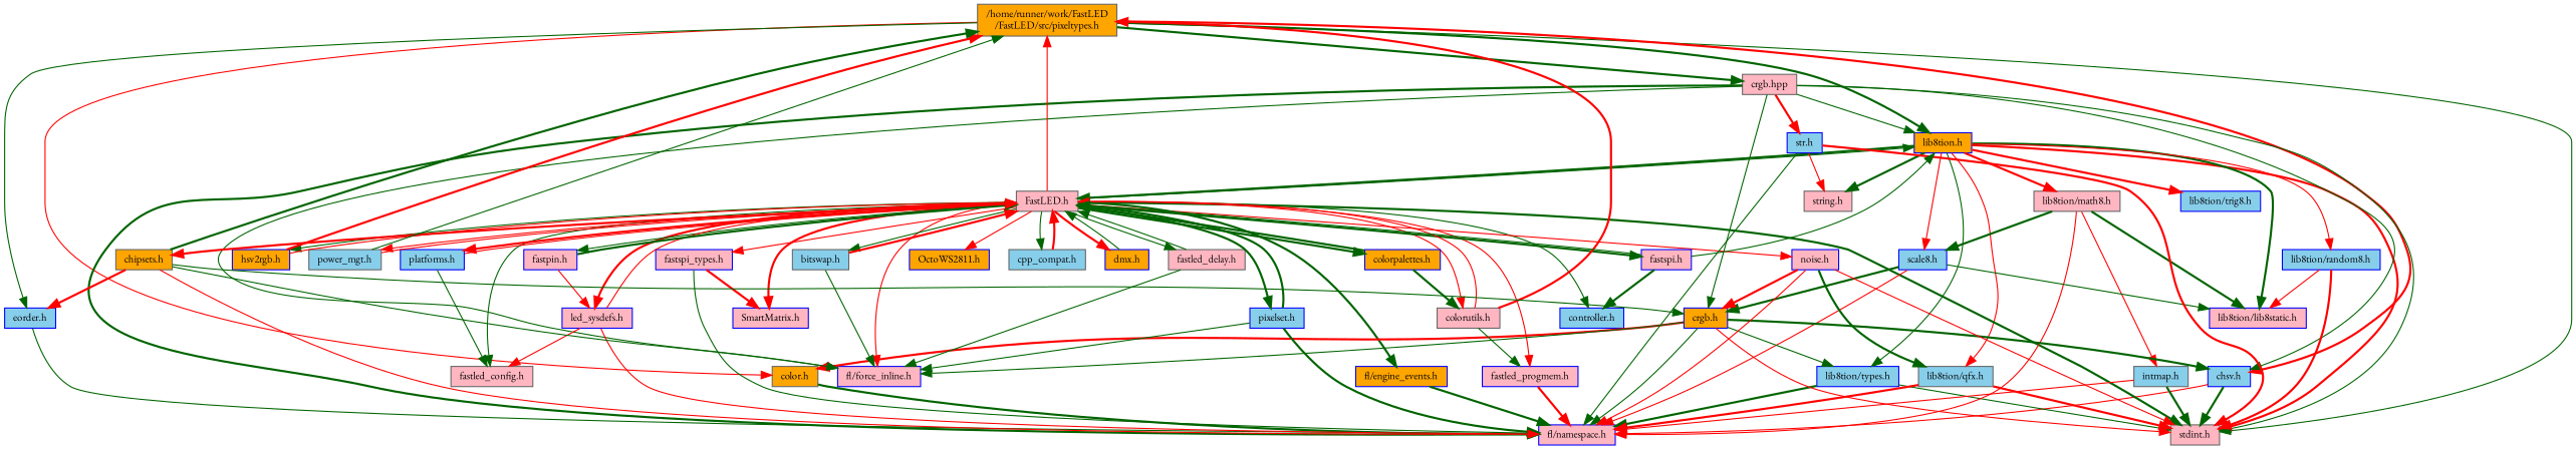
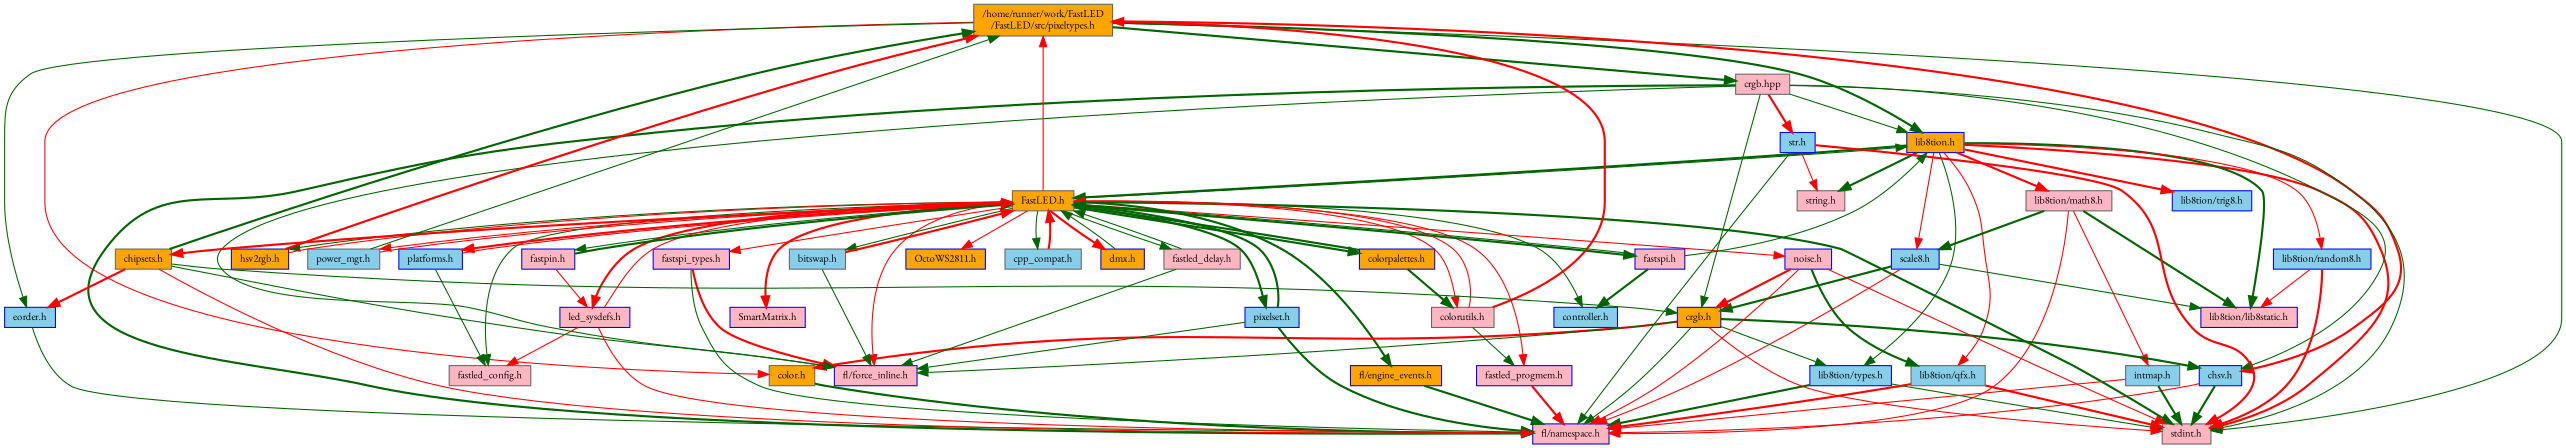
  digraph {
    fontname="EB Garamond"
    node [color=blue fillcolor=lightpink fontname="EB Garamond" fontsize=10 shape=box style=filled]
    edge [color=darkgreen fontname="EB Garamond" fontsize=10 labelfontname=Helvetica labelfontsize=10 style=solid]
    n1 [color=gray40 fillcolor=orange fontcolor=black height=0.2 label="/home/runner/work/FastLED\l/FastLED/src/pixeltypes.h" width=0.4]
    n2 [color=gray40 height=0.2 label="stdint.h" width=0.4]
    n3 [fillcolor=orange height=0.2 label="lib8tion.h" width=0.4]
    n4 [fillcolor=skyblue height=0.2 label="chsv.h" width=0.4]
    n5 [color=gray40 fillcolor=orange height=0.2 label="color.h" width=0.4]
    n6 [fillcolor=skyblue height=0.2 label="eorder.h" width=0.4]
    n7 [color=gray40 height=0.2 label="crgb.hpp" width=0.4]
-   n8 [color=gray40 height=0.2 label="FastLED.h" width=0.4]
+   n8 [color=gray40 fillcolor=orange height=0.2 label="FastLED.h" width=0.4]
    n9 [fillcolor=skyblue height=0.2 label="lib8tion/types.h" width=0.4]
    n10 [color=gray40 fillcolor=skyblue height=0.2 label="lib8tion/qfx.h" width=0.4]
    n11 [height=0.2 label="lib8tion/lib8static.h" width=0.4]
    n12 [color=gray40 height=0.2 label="string.h" width=0.4]
    n13 [color=gray40 height=0.2 label="lib8tion/math8.h" width=0.4]
    n14 [fillcolor=skyblue height=0.2 label="scale8.h" width=0.4]
    n15 [fillcolor=skyblue height=0.2 label="lib8tion/random8.h" width=0.4]
    n16 [fillcolor=skyblue height=0.2 label="lib8tion/trig8.h" width=0.4]
    n17 [height=0.2 label="fl/namespace.h" width=0.4]
    n18 [height=0.2 label="fl/force_inline.h" width=0.4]
    n19 [fillcolor=orange height=0.2 label="crgb.h" width=0.4]
    n20 [fillcolor=skyblue height=0.2 label="str.h" width=0.4]
    n21 [height=0.2 label="SmartMatrix.h" width=0.4]
    n22 [fillcolor=orange height=0.2 label="OctoWS2811.h" width=0.4]
    n23 [color=gray40 fillcolor=skyblue height=0.2 label="cpp_compat.h" width=0.4]
    n24 [color=gray40 height=0.2 label="fastled_config.h" width=0.4]
    n25 [height=0.2 label="led_sysdefs.h" width=0.4]
    n26 [color=gray40 height=0.2 label="fastled_delay.h" width=0.4]
    n27 [color=gray40 fillcolor=skyblue height=0.2 label="bitswap.h" width=0.4]
    n28 [fillcolor=skyblue height=0.2 label="controller.h" width=0.4]
    n29 [height=0.2 label="fastpin.h" width=0.4]
    n30 [height=0.2 label="fastspi_types.h" width=0.4]
    n31 [fillcolor=orange height=0.2 label="dmx.h" width=0.4]
    n32 [fillcolor=skyblue height=0.2 label="platforms.h" width=0.4]
    n33 [height=0.2 label="fastled_progmem.h" width=0.4]
    n34 [fillcolor=orange height=0.2 label="hsv2rgb.h" width=0.4]
    n35 [color=gray40 height=0.2 label="colorutils.h" width=0.4]
    n36 [fillcolor=skyblue height=0.2 label="pixelset.h" width=0.4]
    n37 [fillcolor=orange height=0.2 label="colorpalettes.h" width=0.4]
    n38 [height=0.2 label="noise.h" width=0.4]
    n39 [color=gray40 fillcolor=skyblue height=0.2 label="power_mgt.h" width=0.4]
    n40 [height=0.2 label="fastspi.h" width=0.4]
    n41 [color=gray40 fillcolor=orange height=0.2 label="chipsets.h" width=0.4]
    n42 [fillcolor=orange height=0.2 label="fl/engine_events.h" width=0.4]
    n43 [color=gray40 fillcolor=skyblue height=0.2 label="intmap.h" width=0.4]
    n1 -> n2
    n1 -> n3 [style=bold]
    n1 -> n4 [color=red style=bold]
    n1 -> n5 [color=red]
    n1 -> n6
    n1 -> n7 [style=bold]
    n3 -> n2 [color=red style=bold]
    n3 -> n8 [style=bold]
    n3 -> n9
    n3 -> n10 [color=red]
    n3 -> n11 [style=bold]
    n3 -> n12 [style=bold]
    n3 -> n13 [color=red style=bold]
    n3 -> n14 [color=red]
    n3 -> n15 [color=red]
    n3 -> n16 [color=red style=bold]
    n4 -> n2 [style=bold]
    n4 -> n17 [color=red]
    n5 -> n17 [style=bold]
    n6 -> n17
    n7 -> n2
    n7 -> n3
    n7 -> n4
    n7 -> n17 [style=bold]
    n7 -> n18
    n7 -> n19
    n7 -> n20 [color=red style=bold]
    n8 -> n1 [color=red]
    n8 -> n2 [style=bold]
    n8 -> n3
    n8 -> n18 [color=red]
    n8 -> n21 [color=red style=bold]
    n8 -> n22 [color=red]
    n8 -> n23
    n8 -> n24
    n8 -> n25 [color=red style=bold]
    n8 -> n26
    n8 -> n27
    n8 -> n28
    n8 -> n29
    n8 -> n30 [color=red]
    n8 -> n31 [color=red style=bold]
    n8 -> n32 [color=red style=bold]
    n8 -> n33 [color=red]
    n8 -> n34
    n8 -> n35 [color=red]
    n8 -> n36 [style=bold]
    n8 -> n37 [style=bold]
    n8 -> n38 [color=red]
    n8 -> n39 [color=red]
    n8 -> n40 [style=bold]
    n8 -> n41 [color=red style=bold]
    n8 -> n42 [style=bold]
    n9 -> n2
    n9 -> n17 [style=bold]
    n10 -> n2 [color=red style=bold]
    n10 -> n17 [color=red style=bold]
    n13 -> n11 [style=bold]
    n13 -> n14 [style=bold]
    n13 -> n17 [color=red]
    n13 -> n43 [color=red]
    n14 -> n11
    n14 -> n17 [color=red]
    n14 -> n19 [style=bold]
    n15 -> n2 [color=red style=bold]
    n15 -> n11 [color=red]
    n19 -> n2 [color=red]
    n19 -> n4 [style=bold]
    n19 -> n5 [color=red style=bold]
    n19 -> n9
    n19 -> n17
    n19 -> n18
    n20 -> n2 [color=red style=bold]
    n20 -> n12 [color=red]
    n20 -> n17
    n23 -> n8 [color=red style=bold]
    n25 -> n8 [color=red]
    n25 -> n17 [color=red]
    n25 -> n24 [color=red]
    n26 -> n8
    n26 -> n18
    n27 -> n8 [color=red style=bold]
    n27 -> n18
    n29 -> n8 [style=bold]
    n29 -> n25 [color=red]
    n30 -> n17
-   n30 -> n21 [color=red style=bold]
+   n30 -> n18 [color=red style=bold]
    n31 -> n8
    n32 -> n8 [color=red]
    n32 -> n24
    n33 -> n17 [color=red style=bold]
    n34 -> n1 [color=red style=bold]
    n34 -> n8 [color=red]
    n35 -> n1 [color=red style=bold]
    n35 -> n8 [color=red]
    n35 -> n33
    n36 -> n8 [style=bold]
    n36 -> n17 [style=bold]
    n36 -> n18
    n37 -> n8 [style=bold]
    n37 -> n35 [style=bold]
    n38 -> n2 [color=red]
    n38 -> n10 [style=bold]
    n38 -> n17 [color=red]
    n38 -> n19 [color=red style=bold]
    n39 -> n1
    n39 -> n8 [color=red]
    n40 -> n3
    n40 -> n8
    n40 -> n28 [style=bold]
    n41 -> n1 [style=bold]
    n41 -> n6 [color=red style=bold]
    n41 -> n17 [color=red]
    n41 -> n18
    n41 -> n19
    n42 -> n17 [style=bold]
    n43 -> n2 [style=bold]
    n43 -> n17 [color=red]
  }
